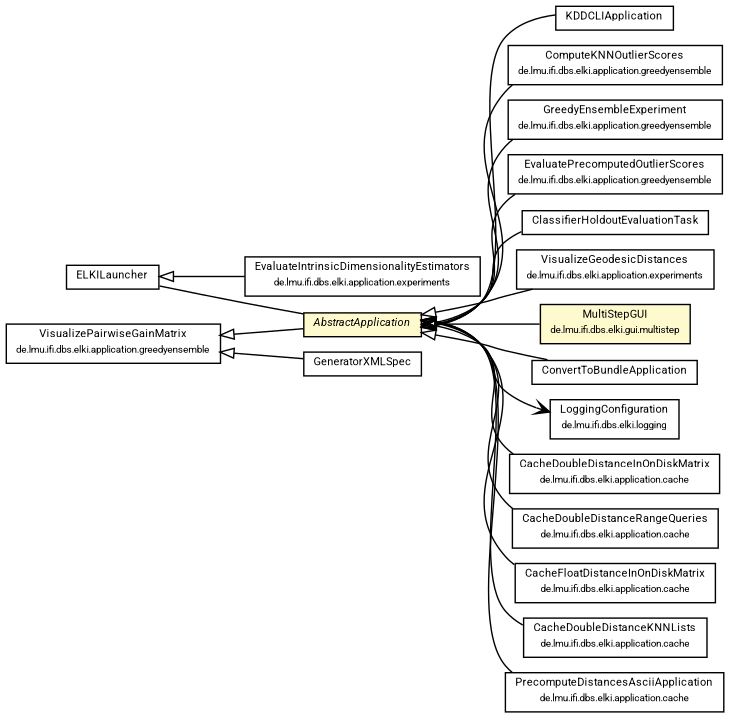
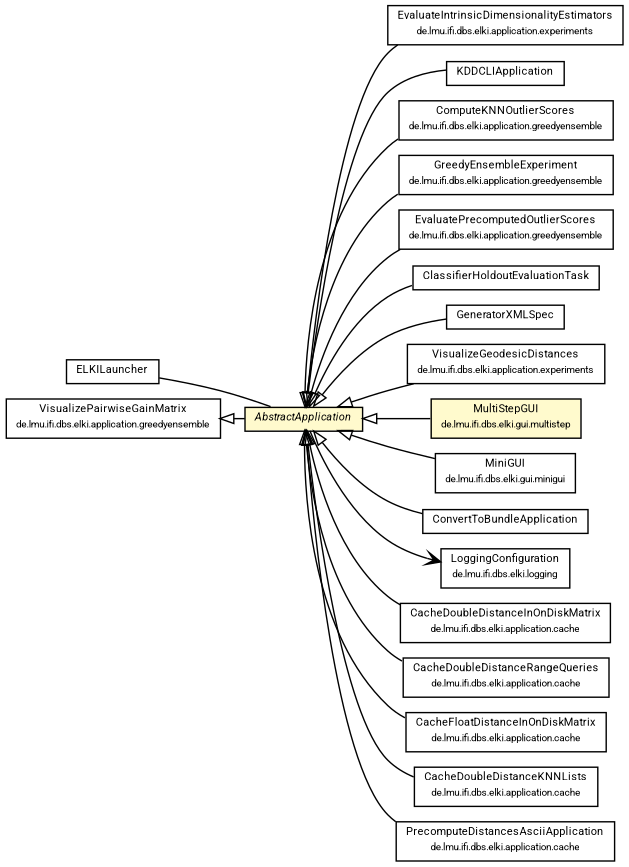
  digraph {
    nodesep=0.15
    rankdir=LR
    ranksep=0.25
    node [fontcolor=black fontname=Roboto fontsize=8 margin=0 shape=plaintext]
    edge [color=black fontname=Roboto fontsize=7 labelfontname=Roboto labelfontsize=7 weight=10 arrowtail=empty dir=back]
    n1 [height=0 label=<<table title="de.lmu.ifi.dbs.elki.application.ELKILauncher" border="0" cellborder="1" cellspacing="0" cellpadding="2" href="ELKILauncher.html" target="_parent"> 		<tr><td><table border="0" cellspacing="0" cellpadding="1"> 		<tr><td align="center" balign="center"> <font face="Roboto">ELKILauncher</font> </td></tr> 		</table></td></tr> 		</table>> width=0]
    n2 [height=0 label=<<table title="de.lmu.ifi.dbs.elki.application.AbstractApplication" border="0" cellborder="1" cellspacing="0" cellpadding="2" bgcolor="lemonChiffon" href="AbstractApplication.html" target="_parent"> 		<tr><td><table border="0" cellspacing="0" cellpadding="1"> 		<tr><td align="center" balign="center"> <font face="Roboto"><i>AbstractApplication</i></font> </td></tr> 		</table></td></tr> 		</table>> width=0]
    n3 [height=0 label=<<table title="de.lmu.ifi.dbs.elki.application.experiments.EvaluateIntrinsicDimensionalityEstimators" border="0" cellborder="1" cellspacing="0" cellpadding="2" href="experiments/EvaluateIntrinsicDimensionalityEstimators.html" target="_parent"> 		<tr><td><table border="0" cellspacing="0" cellpadding="1"> 		<tr><td align="center" balign="center"> <font face="Roboto">EvaluateIntrinsicDimensionalityEstimators</font> </td></tr> 		<tr><td align="center" balign="center"> <font face="Roboto" point-size="7.0">de.lmu.ifi.dbs.elki.application.experiments</font> </td></tr> 		</table></td></tr> 		</table>> width=0]
    n4 [height=0 label=<<table title="de.lmu.ifi.dbs.elki.application.KDDCLIApplication" border="0" cellborder="1" cellspacing="0" cellpadding="2" href="KDDCLIApplication.html" target="_parent"> 		<tr><td><table border="0" cellspacing="0" cellpadding="1"> 		<tr><td align="center" balign="center"> <font face="Roboto">KDDCLIApplication</font> </td></tr> 		</table></td></tr> 		</table>> width=0]
    n5 [height=0 label=<<table title="de.lmu.ifi.dbs.elki.application.greedyensemble.ComputeKNNOutlierScores" border="0" cellborder="1" cellspacing="0" cellpadding="2" href="greedyensemble/ComputeKNNOutlierScores.html" target="_parent"> 		<tr><td><table border="0" cellspacing="0" cellpadding="1"> 		<tr><td align="center" balign="center"> <font face="Roboto">ComputeKNNOutlierScores</font> </td></tr> 		<tr><td align="center" balign="center"> <font face="Roboto" point-size="7.0">de.lmu.ifi.dbs.elki.application.greedyensemble</font> </td></tr> 		</table></td></tr> 		</table>> width=0]
    n6 [height=0 label=<<table title="de.lmu.ifi.dbs.elki.application.greedyensemble.GreedyEnsembleExperiment" border="0" cellborder="1" cellspacing="0" cellpadding="2" href="greedyensemble/GreedyEnsembleExperiment.html" target="_parent"> 		<tr><td><table border="0" cellspacing="0" cellpadding="1"> 		<tr><td align="center" balign="center"> <font face="Roboto">GreedyEnsembleExperiment</font> </td></tr> 		<tr><td align="center" balign="center"> <font face="Roboto" point-size="7.0">de.lmu.ifi.dbs.elki.application.greedyensemble</font> </td></tr> 		</table></td></tr> 		</table>> width=0]
    n7 [height=0 label=<<table title="de.lmu.ifi.dbs.elki.application.greedyensemble.EvaluatePrecomputedOutlierScores" border="0" cellborder="1" cellspacing="0" cellpadding="2" href="greedyensemble/EvaluatePrecomputedOutlierScores.html" target="_parent"> 		<tr><td><table border="0" cellspacing="0" cellpadding="1"> 		<tr><td align="center" balign="center"> <font face="Roboto">EvaluatePrecomputedOutlierScores</font> </td></tr> 		<tr><td align="center" balign="center"> <font face="Roboto" point-size="7.0">de.lmu.ifi.dbs.elki.application.greedyensemble</font> </td></tr> 		</table></td></tr> 		</table>> width=0]
    n8 [height=0 label=<<table title="de.lmu.ifi.dbs.elki.application.ClassifierHoldoutEvaluationTask" border="0" cellborder="1" cellspacing="0" cellpadding="2" href="ClassifierHoldoutEvaluationTask.html" target="_parent"> 		<tr><td><table border="0" cellspacing="0" cellpadding="1"> 		<tr><td align="center" balign="center"> <font face="Roboto">ClassifierHoldoutEvaluationTask</font> </td></tr> 		</table></td></tr> 		</table>> width=0]
    n9 [height=0 label=<<table title="de.lmu.ifi.dbs.elki.application.GeneratorXMLSpec" border="0" cellborder="1" cellspacing="0" cellpadding="2" href="GeneratorXMLSpec.html" target="_parent"> 		<tr><td><table border="0" cellspacing="0" cellpadding="1"> 		<tr><td align="center" balign="center"> <font face="Roboto">GeneratorXMLSpec</font> </td></tr> 		</table></td></tr> 		</table>> width=0]
    n10 [height=0 label=<<table title="de.lmu.ifi.dbs.elki.application.experiments.VisualizeGeodesicDistances" border="0" cellborder="1" cellspacing="0" cellpadding="2" href="experiments/VisualizeGeodesicDistances.html" target="_parent"> 		<tr><td><table border="0" cellspacing="0" cellpadding="1"> 		<tr><td align="center" balign="center"> <font face="Roboto">VisualizeGeodesicDistances</font> </td></tr> 		<tr><td align="center" balign="center"> <font face="Roboto" point-size="7.0">de.lmu.ifi.dbs.elki.application.experiments</font> </td></tr> 		</table></td></tr> 		</table>> width=0]
    n11 [height=0 label=<<table title="de.lmu.ifi.dbs.elki.gui.multistep.MultiStepGUI" border="0" cellborder="1" cellspacing="0" cellpadding="2" bgcolor="LemonChiffon" href="../gui/multistep/MultiStepGUI.html" target="_parent"> 		<tr><td><table border="0" cellspacing="0" cellpadding="1"> 		<tr><td align="center" balign="center"> <font face="Roboto">MultiStepGUI</font> </td></tr> 		<tr><td align="center" balign="center"> <font face="Roboto" point-size="7.0">de.lmu.ifi.dbs.elki.gui.multistep</font> </td></tr> 		</table></td></tr> 		</table>> width=0]
+   n12 [height=0 label=<<table title="de.lmu.ifi.dbs.elki.gui.minigui.MiniGUI" border="0" cellborder="1" cellspacing="0" cellpadding="2" href="../gui/minigui/MiniGUI.html" target="_parent"> 		<tr><td><table border="0" cellspacing="0" cellpadding="1"> 		<tr><td align="center" balign="center"> <font face="Roboto">MiniGUI</font> </td></tr> 		<tr><td align="center" balign="center"> <font face="Roboto" point-size="7.0">de.lmu.ifi.dbs.elki.gui.minigui</font> </td></tr> 		</table></td></tr> 		</table>> width=0]
    n13 [height=0 label=<<table title="de.lmu.ifi.dbs.elki.application.ConvertToBundleApplication" border="0" cellborder="1" cellspacing="0" cellpadding="2" href="ConvertToBundleApplication.html" target="_parent"> 		<tr><td><table border="0" cellspacing="0" cellpadding="1"> 		<tr><td align="center" balign="center"> <font face="Roboto">ConvertToBundleApplication</font> </td></tr> 		</table></td></tr> 		</table>> width=0]
    n14 [height=0 label=<<table title="de.lmu.ifi.dbs.elki.logging.LoggingConfiguration" border="0" cellborder="1" cellspacing="0" cellpadding="2" href="../logging/LoggingConfiguration.html" target="_parent"> 		<tr><td><table border="0" cellspacing="0" cellpadding="1"> 		<tr><td align="center" balign="center"> <font face="Roboto">LoggingConfiguration</font> </td></tr> 		<tr><td align="center" balign="center"> <font face="Roboto" point-size="7.0">de.lmu.ifi.dbs.elki.logging</font> </td></tr> 		</table></td></tr> 		</table>> width=0]
    n15 [height=0 label=<<table title="de.lmu.ifi.dbs.elki.application.cache.CacheDoubleDistanceInOnDiskMatrix" border="0" cellborder="1" cellspacing="0" cellpadding="2" href="cache/CacheDoubleDistanceInOnDiskMatrix.html" target="_parent"> 		<tr><td><table border="0" cellspacing="0" cellpadding="1"> 		<tr><td align="center" balign="center"> <font face="Roboto">CacheDoubleDistanceInOnDiskMatrix</font> </td></tr> 		<tr><td align="center" balign="center"> <font face="Roboto" point-size="7.0">de.lmu.ifi.dbs.elki.application.cache</font> </td></tr> 		</table></td></tr> 		</table>> width=0]
    n16 [height=0 label=<<table title="de.lmu.ifi.dbs.elki.application.cache.CacheDoubleDistanceRangeQueries" border="0" cellborder="1" cellspacing="0" cellpadding="2" href="cache/CacheDoubleDistanceRangeQueries.html" target="_parent"> 		<tr><td><table border="0" cellspacing="0" cellpadding="1"> 		<tr><td align="center" balign="center"> <font face="Roboto">CacheDoubleDistanceRangeQueries</font> </td></tr> 		<tr><td align="center" balign="center"> <font face="Roboto" point-size="7.0">de.lmu.ifi.dbs.elki.application.cache</font> </td></tr> 		</table></td></tr> 		</table>> width=0]
    n17 [height=0 label=<<table title="de.lmu.ifi.dbs.elki.application.cache.CacheFloatDistanceInOnDiskMatrix" border="0" cellborder="1" cellspacing="0" cellpadding="2" href="cache/CacheFloatDistanceInOnDiskMatrix.html" target="_parent"> 		<tr><td><table border="0" cellspacing="0" cellpadding="1"> 		<tr><td align="center" balign="center"> <font face="Roboto">CacheFloatDistanceInOnDiskMatrix</font> </td></tr> 		<tr><td align="center" balign="center"> <font face="Roboto" point-size="7.0">de.lmu.ifi.dbs.elki.application.cache</font> </td></tr> 		</table></td></tr> 		</table>> width=0]
    n18 [height=0 label=<<table title="de.lmu.ifi.dbs.elki.application.cache.CacheDoubleDistanceKNNLists" border="0" cellborder="1" cellspacing="0" cellpadding="2" href="cache/CacheDoubleDistanceKNNLists.html" target="_parent"> 		<tr><td><table border="0" cellspacing="0" cellpadding="1"> 		<tr><td align="center" balign="center"> <font face="Roboto">CacheDoubleDistanceKNNLists</font> </td></tr> 		<tr><td align="center" balign="center"> <font face="Roboto" point-size="7.0">de.lmu.ifi.dbs.elki.application.cache</font> </td></tr> 		</table></td></tr> 		</table>> width=0]
    n19 [height=0 label=<<table title="de.lmu.ifi.dbs.elki.application.cache.PrecomputeDistancesAsciiApplication" border="0" cellborder="1" cellspacing="0" cellpadding="2" href="cache/PrecomputeDistancesAsciiApplication.html" target="_parent"> 		<tr><td><table border="0" cellspacing="0" cellpadding="1"> 		<tr><td align="center" balign="center"> <font face="Roboto">PrecomputeDistancesAsciiApplication</font> </td></tr> 		<tr><td align="center" balign="center"> <font face="Roboto" point-size="7.0">de.lmu.ifi.dbs.elki.application.cache</font> </td></tr> 		</table></td></tr> 		</table>> width=0]
    n20 [height=0 label=<<table title="de.lmu.ifi.dbs.elki.application.greedyensemble.VisualizePairwiseGainMatrix" border="0" cellborder="1" cellspacing="0" cellpadding="2" href="greedyensemble/VisualizePairwiseGainMatrix.html" target="_parent"> 		<tr><td><table border="0" cellspacing="0" cellpadding="1"> 		<tr><td align="center" balign="center"> <font face="Roboto">VisualizePairwiseGainMatrix</font> </td></tr> 		<tr><td align="center" balign="center"> <font face="Roboto" point-size="7.0">de.lmu.ifi.dbs.elki.application.greedyensemble</font> </td></tr> 		</table></td></tr> 		</table>> width=0]
    n1 -> n2 [arrowhead=none weight=2 arrowtail="" dir=""]
-   n1 -> n3
+   n2 -> n3
    n2 -> n4
    n2 -> n5
    n2 -> n6
    n2 -> n7
    n2 -> n8
-   n20 -> n9
+   n2 -> n9
    n2 -> n10
    n2 -> n11
+   n2 -> n12
    n2 -> n13
    n2 -> n14 [arrowhead=open weight=1 arrowtail="" dir=""]
    n2 -> n15
    n2 -> n16
    n2 -> n17
    n2 -> n18
    n2 -> n19
    n20 -> n2
  }
